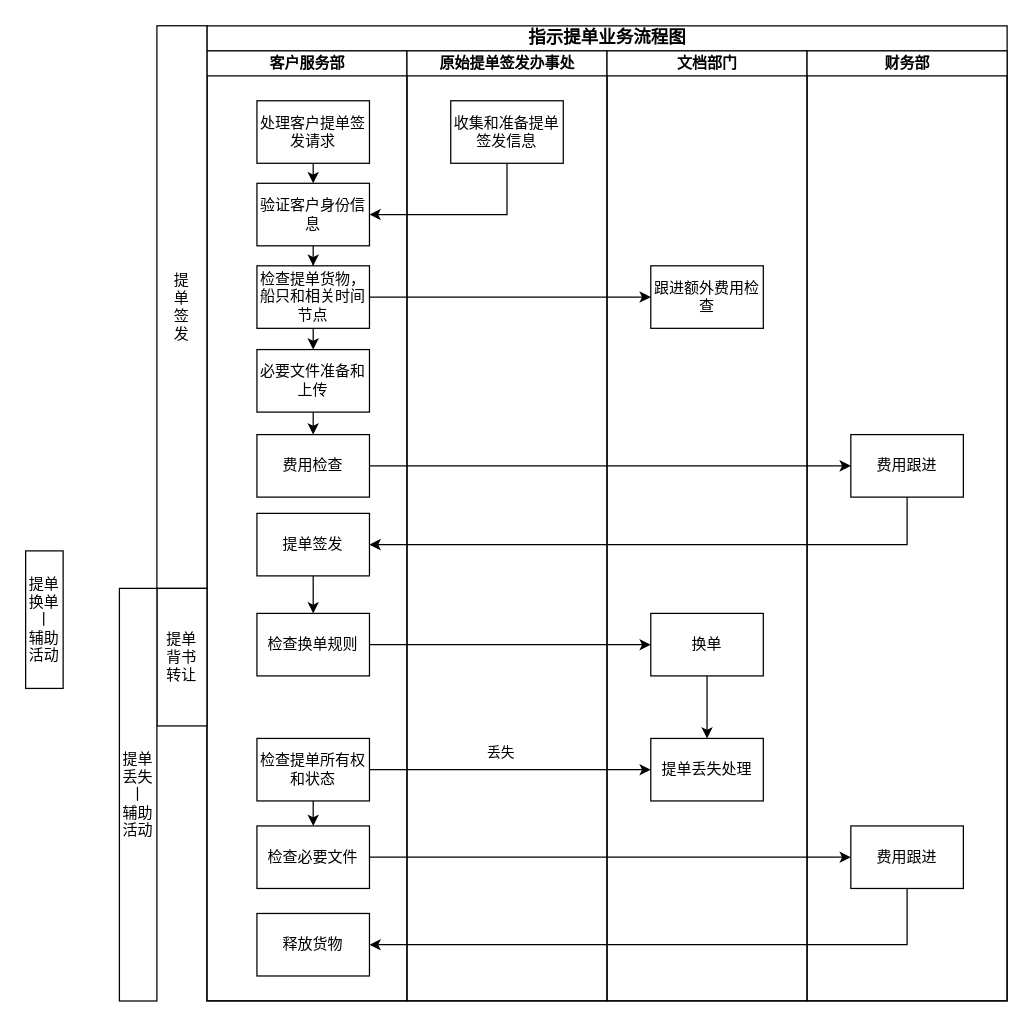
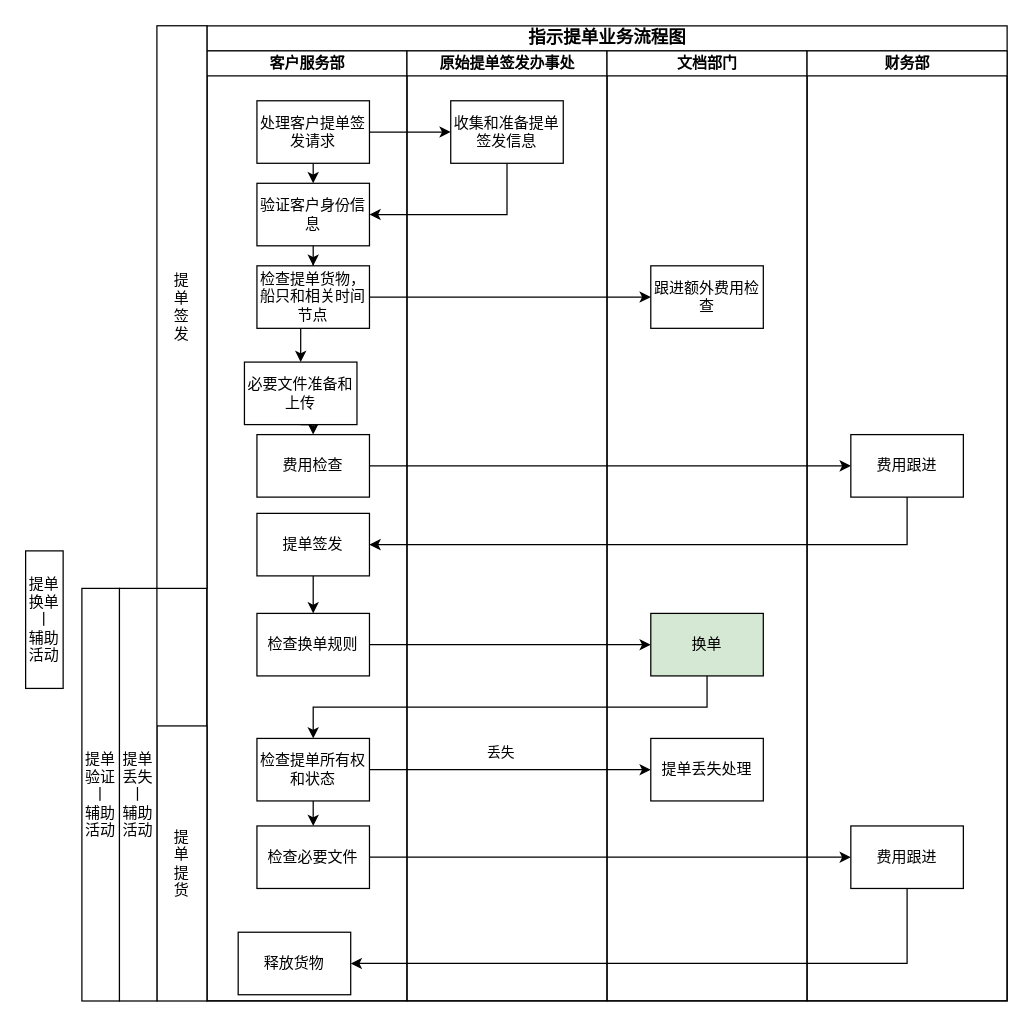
  <mxCell id="0" />
  <mxCell id="1" parent="0" />
  <mxCell id="2" value="&lt;font style=&quot;font-size: 14px;&quot;&gt;指示提单业务流程图&lt;/font&gt;" style="swimlane;html=1;childLayout=stackLayout;startSize=20;rounded=0;shadow=0;labelBackgroundColor=none;strokeWidth=1;fontFamily=Verdana;fontSize=8;align=center;" parent="1" vertex="1"><mxGeometry x="165" y="20" width="640" height="780" as="geometry" /></mxCell>
  <mxCell id="3" value="客户服务部" style="swimlane;html=1;startSize=20;" parent="2" vertex="1"><mxGeometry y="20" width="160" height="760" as="geometry" /></mxCell>
  <mxCell id="4" style="edgeStyle=orthogonalEdgeStyle;rounded=0;orthogonalLoop=1;jettySize=auto;html=1;exitX=0.5;exitY=1;exitDx=0;exitDy=0;entryX=0.5;entryY=0;entryDx=0;entryDy=0;" parent="3" source="5" target="7" edge="1"><mxGeometry relative="1" as="geometry" /></mxCell>
  <mxCell id="5" value="处理客户提单签发请求" style="rounded=0;whiteSpace=wrap;html=1;" parent="3" vertex="1"><mxGeometry x="40" y="40" width="90" height="50" as="geometry" /></mxCell>
  <mxCell id="6" style="edgeStyle=orthogonalEdgeStyle;rounded=0;orthogonalLoop=1;jettySize=auto;html=1;exitX=0.5;exitY=1;exitDx=0;exitDy=0;" parent="3" source="7" target="9" edge="1"><mxGeometry relative="1" as="geometry" /></mxCell>
  <mxCell id="7" value="验证客户身份信息" style="rounded=0;whiteSpace=wrap;html=1;" parent="3" vertex="1"><mxGeometry x="40" y="106" width="90" height="50" as="geometry" /></mxCell>
  <mxCell id="8" style="edgeStyle=orthogonalEdgeStyle;rounded=0;orthogonalLoop=1;jettySize=auto;html=1;exitX=0.5;exitY=1;exitDx=0;exitDy=0;entryX=0.5;entryY=0;entryDx=0;entryDy=0;" parent="3" source="9" target="11" edge="1"><mxGeometry relative="1" as="geometry" /></mxCell>
  <mxCell id="9" value="检查提单货物，船只和相关时间节点" style="rounded=0;whiteSpace=wrap;html=1;" parent="3" vertex="1"><mxGeometry x="40" y="172" width="90" height="50" as="geometry" /></mxCell>
  <mxCell id="10" style="edgeStyle=orthogonalEdgeStyle;rounded=0;orthogonalLoop=1;jettySize=auto;html=1;exitX=0.5;exitY=1;exitDx=0;exitDy=0;entryX=0.5;entryY=0;entryDx=0;entryDy=0;" parent="3" source="11" target="12" edge="1"><mxGeometry relative="1" as="geometry" /></mxCell>
- <mxCell id="11" value="必要文件准备和上传" style="rounded=0;whiteSpace=wrap;html=1;" parent="3" vertex="1"><mxGeometry x="40" y="239" width="90" height="50" as="geometry" /></mxCell>
+ <mxCell id="11" value="必要文件准备和上传" style="rounded=0;whiteSpace=wrap;html=1;" parent="3" vertex="1"><mxGeometry x="30" y="249" width="90" height="50" as="geometry" /></mxCell>
  <mxCell id="12" value="费用检查" style="rounded=0;whiteSpace=wrap;html=1;" parent="3" vertex="1"><mxGeometry x="40" y="307" width="90" height="50" as="geometry" /></mxCell>
  <mxCell id="13" style="edgeStyle=orthogonalEdgeStyle;rounded=0;orthogonalLoop=1;jettySize=auto;html=1;exitX=0.5;exitY=1;exitDx=0;exitDy=0;entryX=0.5;entryY=0;entryDx=0;entryDy=0;" edge="1" parent="3" source="14" target="19"><mxGeometry relative="1" as="geometry" /></mxCell>
  <mxCell id="14" value="提单签发" style="rounded=0;whiteSpace=wrap;html=1;" parent="3" vertex="1"><mxGeometry x="40" y="370" width="90" height="50" as="geometry" /></mxCell>
  <mxCell id="15" style="edgeStyle=orthogonalEdgeStyle;rounded=0;orthogonalLoop=1;jettySize=auto;html=1;exitX=0.5;exitY=1;exitDx=0;exitDy=0;entryX=0.5;entryY=0;entryDx=0;entryDy=0;" edge="1" parent="3" source="16" target="17"><mxGeometry relative="1" as="geometry" /></mxCell>
  <mxCell id="16" value="检查提单所有权和状态" style="rounded=0;whiteSpace=wrap;html=1;" parent="3" vertex="1"><mxGeometry x="40" y="550" width="90" height="50" as="geometry" /></mxCell>
  <mxCell id="17" value="检查必要文件" style="rounded=0;whiteSpace=wrap;html=1;" vertex="1" parent="3"><mxGeometry x="40" y="620" width="90" height="50" as="geometry" /></mxCell>
- <mxCell id="18" value="释放货物" style="rounded=0;whiteSpace=wrap;html=1;" vertex="1" parent="3"><mxGeometry x="40" y="690" width="90" height="50" as="geometry" /></mxCell>
+ <mxCell id="18" value="释放货物" style="rounded=0;whiteSpace=wrap;html=1;" vertex="1" parent="3"><mxGeometry x="25" y="705" width="90" height="50" as="geometry" /></mxCell>
  <mxCell id="19" value="检查换单规则" style="rounded=0;whiteSpace=wrap;html=1;" vertex="1" parent="3"><mxGeometry x="40" y="450" width="90" height="50" as="geometry" /></mxCell>
  <mxCell id="20" value="原始提单签发办事处" style="swimlane;html=1;startSize=20;" parent="2" vertex="1"><mxGeometry x="160" y="20" width="160" height="760" as="geometry" /></mxCell>
  <mxCell id="21" value="收集和准备提单签发信息" style="rounded=0;whiteSpace=wrap;html=1;" parent="20" vertex="1"><mxGeometry x="35" y="40" width="90" height="50" as="geometry" /></mxCell>
  <mxCell id="22" value="文档部门" style="swimlane;html=1;startSize=20;" parent="2" vertex="1"><mxGeometry x="320" y="20" width="160" height="760" as="geometry" /></mxCell>
  <mxCell id="23" value="跟进额外费用检查" style="rounded=0;whiteSpace=wrap;html=1;" parent="22" vertex="1"><mxGeometry x="35" y="172" width="90" height="50" as="geometry" /></mxCell>
  <mxCell id="24" value="提单丢失处理" style="rounded=0;whiteSpace=wrap;html=1;" vertex="1" parent="22"><mxGeometry x="35" y="550" width="90" height="50" as="geometry" /></mxCell>
- <mxCell id="25" value="换单" style="rounded=0;whiteSpace=wrap;html=1;" vertex="1" parent="22"><mxGeometry x="35" y="450" width="90" height="50" as="geometry" /></mxCell>
+ <mxCell id="25" value="换单" style="rounded=0;whiteSpace=wrap;html=1;fillColor=#d5e8d4;" vertex="1" parent="22"><mxGeometry x="35" y="450" width="90" height="50" as="geometry" /></mxCell>
  <mxCell id="26" value="财务部" style="swimlane;html=1;startSize=20;" parent="2" vertex="1"><mxGeometry x="480" y="20" width="160" height="760" as="geometry" /></mxCell>
  <mxCell id="27" value="费用跟进" style="rounded=0;whiteSpace=wrap;html=1;" parent="26" vertex="1"><mxGeometry x="35" y="307" width="90" height="50" as="geometry" /></mxCell>
  <mxCell id="28" value="费用跟进" style="rounded=0;whiteSpace=wrap;html=1;" vertex="1" parent="26"><mxGeometry x="35" y="620" width="90" height="50" as="geometry" /></mxCell>
+ <mxCell id="29" style="edgeStyle=orthogonalEdgeStyle;rounded=0;orthogonalLoop=1;jettySize=auto;html=1;exitX=1;exitY=0.5;exitDx=0;exitDy=0;entryX=0;entryY=0.5;entryDx=0;entryDy=0;" parent="2" source="5" target="21" edge="1"><mxGeometry relative="1" as="geometry" /></mxCell>
  <mxCell id="30" style="edgeStyle=orthogonalEdgeStyle;rounded=0;orthogonalLoop=1;jettySize=auto;html=1;exitX=0.5;exitY=1;exitDx=0;exitDy=0;entryX=1;entryY=0.5;entryDx=0;entryDy=0;" parent="2" source="21" target="7" edge="1"><mxGeometry relative="1" as="geometry" /></mxCell>
  <mxCell id="31" style="edgeStyle=orthogonalEdgeStyle;rounded=0;orthogonalLoop=1;jettySize=auto;html=1;exitX=1;exitY=0.5;exitDx=0;exitDy=0;entryX=0;entryY=0.5;entryDx=0;entryDy=0;" parent="2" source="9" target="23" edge="1"><mxGeometry relative="1" as="geometry" /></mxCell>
  <mxCell id="32" style="edgeStyle=orthogonalEdgeStyle;rounded=0;orthogonalLoop=1;jettySize=auto;html=1;exitX=1;exitY=0.5;exitDx=0;exitDy=0;entryX=0;entryY=0.5;entryDx=0;entryDy=0;" parent="2" source="12" target="27" edge="1"><mxGeometry relative="1" as="geometry" /></mxCell>
  <mxCell id="33" style="edgeStyle=orthogonalEdgeStyle;rounded=0;orthogonalLoop=1;jettySize=auto;html=1;exitX=0.5;exitY=1;exitDx=0;exitDy=0;entryX=1;entryY=0.5;entryDx=0;entryDy=0;" parent="2" source="27" target="14" edge="1"><mxGeometry relative="1" as="geometry" /></mxCell>
  <mxCell id="34" style="edgeStyle=orthogonalEdgeStyle;rounded=0;orthogonalLoop=1;jettySize=auto;html=1;exitX=1;exitY=0.5;exitDx=0;exitDy=0;entryX=0;entryY=0.5;entryDx=0;entryDy=0;" edge="1" parent="2" source="16" target="24"><mxGeometry relative="1" as="geometry" /></mxCell>
  <mxCell id="35" value="丢失" style="edgeLabel;html=1;align=center;verticalAlign=middle;resizable=0;points=[];" vertex="1" connectable="0" parent="34"><mxGeometry x="-0.073" relative="1" as="geometry"><mxPoint y="-15" as="offset" /></mxGeometry></mxCell>
  <mxCell id="36" style="edgeStyle=orthogonalEdgeStyle;rounded=0;orthogonalLoop=1;jettySize=auto;html=1;exitX=1;exitY=0.5;exitDx=0;exitDy=0;entryX=0;entryY=0.5;entryDx=0;entryDy=0;" edge="1" parent="2" source="17" target="28"><mxGeometry relative="1" as="geometry" /></mxCell>
  <mxCell id="37" style="edgeStyle=orthogonalEdgeStyle;rounded=0;orthogonalLoop=1;jettySize=auto;html=1;exitX=0.5;exitY=1;exitDx=0;exitDy=0;entryX=1;entryY=0.5;entryDx=0;entryDy=0;" edge="1" parent="2" source="28" target="18"><mxGeometry relative="1" as="geometry" /></mxCell>
  <mxCell id="38" style="edgeStyle=orthogonalEdgeStyle;rounded=0;orthogonalLoop=1;jettySize=auto;html=1;exitX=1;exitY=0.5;exitDx=0;exitDy=0;entryX=0;entryY=0.5;entryDx=0;entryDy=0;" edge="1" parent="2" source="19" target="25"><mxGeometry relative="1" as="geometry" /></mxCell>
- <mxCell id="39" style="edgeStyle=orthogonalEdgeStyle;rounded=0;orthogonalLoop=1;jettySize=auto;html=1;exitX=0.5;exitY=1;exitDx=0;exitDy=0;" edge="1" parent="2" source="25" target="24"><mxGeometry relative="1" as="geometry" /></mxCell>
+ <mxCell id="39" style="edgeStyle=orthogonalEdgeStyle;rounded=0;orthogonalLoop=1;jettySize=auto;html=1;exitX=0.5;exitY=1;exitDx=0;exitDy=0;entryX=0.5;entryY=0;entryDx=0;entryDy=0;" edge="1" parent="2" source="25" target="16"><mxGeometry relative="1" as="geometry" /></mxCell>
  <mxCell id="40" value="提&lt;br&gt;单&lt;br&gt;签&lt;br&gt;发" style="rounded=0;whiteSpace=wrap;html=1;" vertex="1" parent="1"><mxGeometry x="125" y="20" width="40" height="450" as="geometry" /></mxCell>
- <mxCell id="41" value="提单&lt;br&gt;背书&lt;br&gt;转让" style="rounded=0;whiteSpace=wrap;html=1;" vertex="1" parent="1"><mxGeometry x="125" y="470" width="40" height="110" as="geometry" /></mxCell>
+ <mxCell id="42" value="提&lt;br&gt;单&lt;br&gt;提&lt;br&gt;货" style="rounded=0;whiteSpace=wrap;html=1;" vertex="1" parent="1"><mxGeometry x="125" y="580" width="40" height="220" as="geometry" /></mxCell>
  <mxCell id="43" value="提单丢失&lt;br&gt;丨&lt;br&gt;辅助活动" style="rounded=0;whiteSpace=wrap;html=1;" vertex="1" parent="1"><mxGeometry x="95" y="470" width="30" height="330" as="geometry" /></mxCell>
+ <mxCell id="44" value="提单验证&lt;br&gt;丨&lt;br&gt;辅助活动" style="rounded=0;whiteSpace=wrap;html=1;" vertex="1" parent="1"><mxGeometry x="65" y="470" width="30" height="330" as="geometry" /></mxCell>
  <mxCell id="45" value="提单换单&lt;br&gt;丨&lt;br&gt;辅助活动" style="rounded=0;whiteSpace=wrap;html=1;" vertex="1" parent="1"><mxGeometry x="20" y="440" width="30" height="110" as="geometry" /></mxCell>
